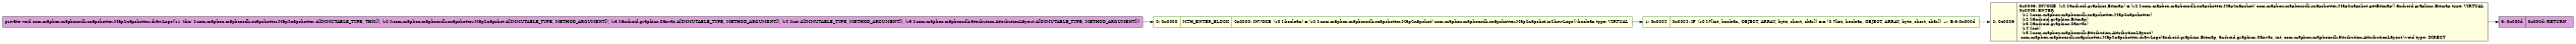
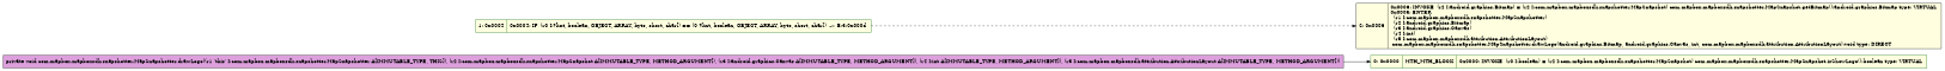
  digraph {
    rankdir=LR
    node [color=black fillcolor=lightyellow shape=record style=filled]
-   n1 [color=darkgreen label="{0\:\ 0x0000|MTH_ENTER_BLOCK\l|0x0000: INVOKE  (r0 I:boolean) = (r2 I:com.mapbox.mapboxsdk.snapshotter.MapSnapshot) com.mapbox.mapboxsdk.snapshotter.MapSnapshot.isShowLogo():boolean type: VIRTUAL \l}"]
+   n1 [color=darkgreen label="{0\:\ 0x0000|MTH_MTH_BLOCK\l|0x0000: INVOKE  (r0 I:boolean) = (r2 I:com.mapbox.mapboxsdk.snapshotter.MapSnapshot) com.mapbox.mapboxsdk.snapshotter.MapSnapshot.isShowLogo():boolean type: VIRTUAL \l}"]
    n2 [color=darkgreen label="{1\:\ 0x0004|0x0004: IF  (r0 I:?[int, boolean, OBJECT, ARRAY, byte, short, char]) == (0 ?[int, boolean, OBJECT, ARRAY, byte, short, char])  \-\> B:3:0x000d \l}"]
    n3 [label="{2\:\ 0x0006|0x0006: INVOKE  (r2 I:android.graphics.Bitmap) = (r2 I:com.mapbox.mapboxsdk.snapshotter.MapSnapshot) com.mapbox.mapboxsdk.snapshotter.MapSnapshot.getBitmap():android.graphics.Bitmap type: VIRTUAL \l0x000a: ENTER  \l  (r1 I:com.mapbox.mapboxsdk.snapshotter.MapSnapshotter)\l  (r2 I:android.graphics.Bitmap)\l  (r3 I:android.graphics.Canvas)\l  (r4 I:int)\l  (r5 I:com.mapbox.mapboxsdk.attribution.AttributionLayout)\l com.mapbox.mapboxsdk.snapshotter.MapSnapshotter.drawLogo(android.graphics.Bitmap, android.graphics.Canvas, int, com.mapbox.mapboxsdk.attribution.AttributionLayout):void type: DIRECT \l}"]
-   n4 [fillcolor=plum label="{3\:\ 0x000d|0x000d: RETURN   \l}"]
    n5 [fillcolor=plum label="{private void com.mapbox.mapboxsdk.snapshotter.MapSnapshotter.drawLogo((r1 'this' I:com.mapbox.mapboxsdk.snapshotter.MapSnapshotter A[IMMUTABLE_TYPE, THIS]), (r2 I:com.mapbox.mapboxsdk.snapshotter.MapSnapshot A[IMMUTABLE_TYPE, METHOD_ARGUMENT]), (r3 I:android.graphics.Canvas A[IMMUTABLE_TYPE, METHOD_ARGUMENT]), (r4 I:int A[IMMUTABLE_TYPE, METHOD_ARGUMENT]), (r5 I:com.mapbox.mapboxsdk.attribution.AttributionLayout A[IMMUTABLE_TYPE, METHOD_ARGUMENT])) }"]
-   n1 -> n2
    n2 -> n3 [style=dashed]
-   n3 -> n4
    n5 -> n1
  }
